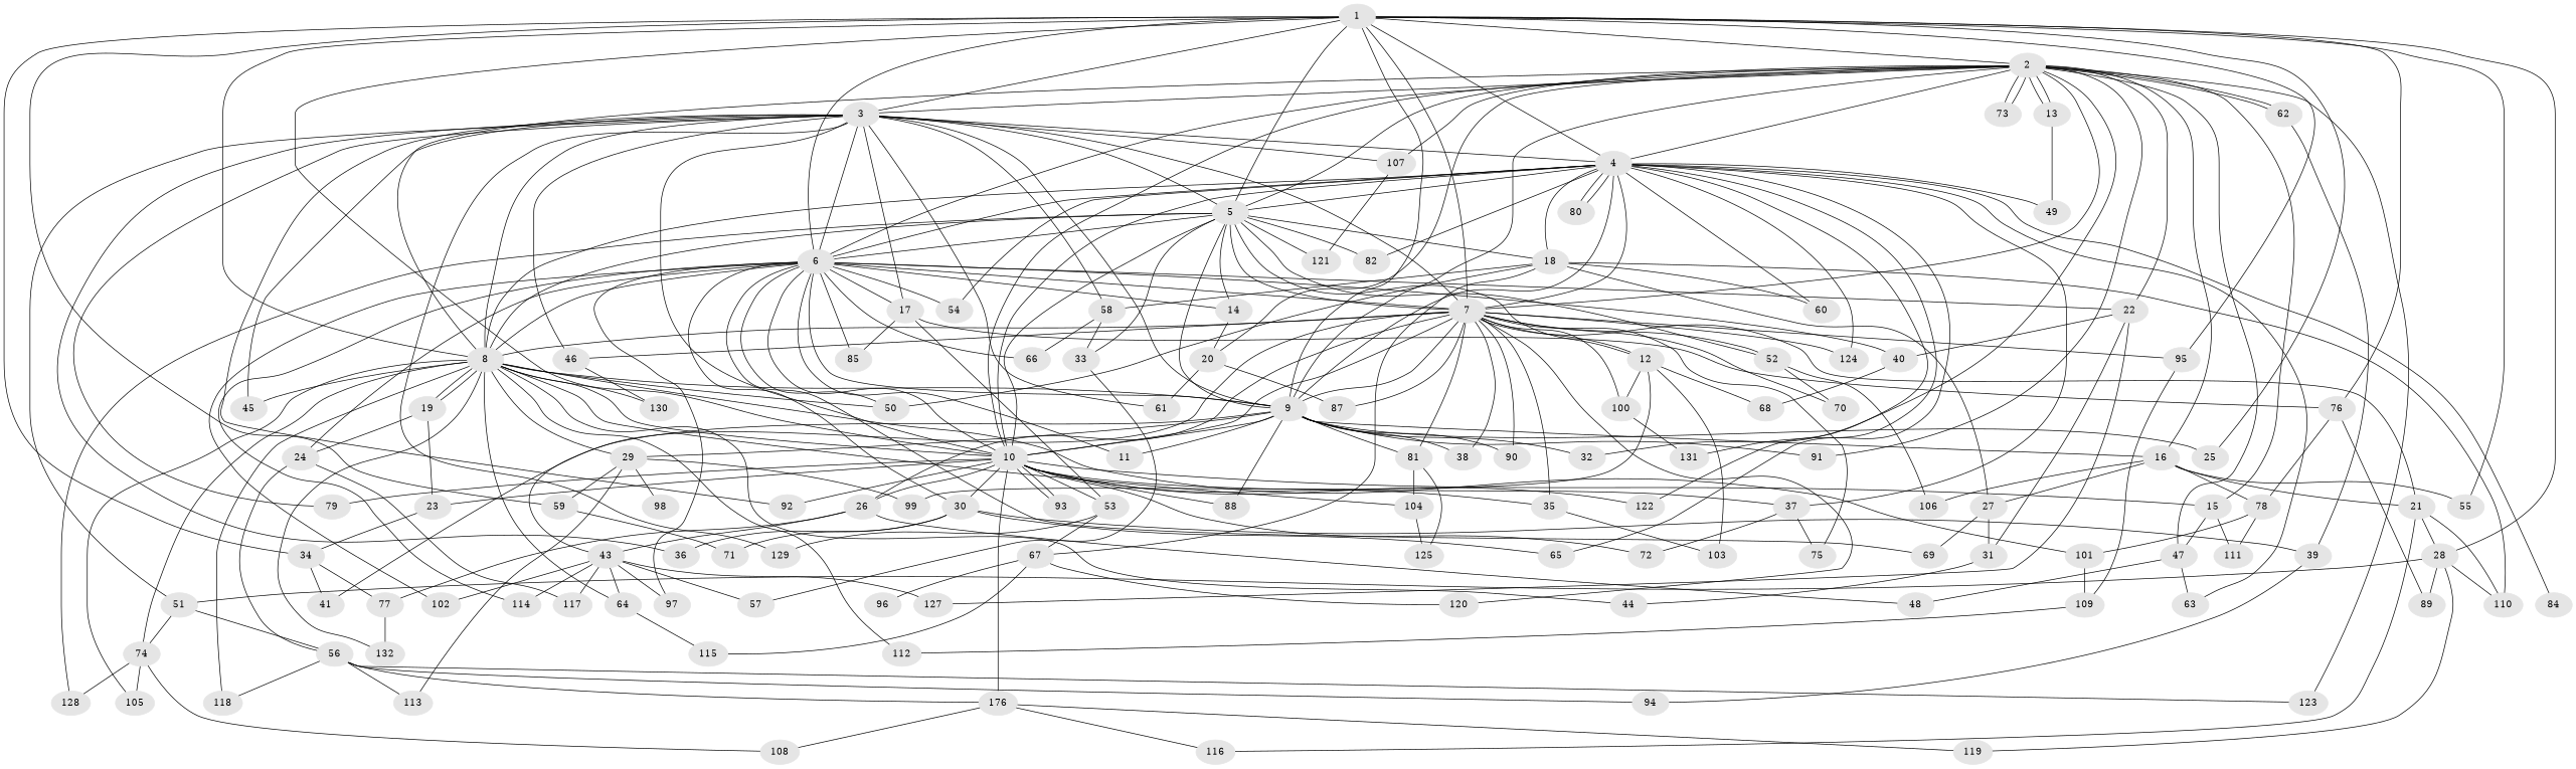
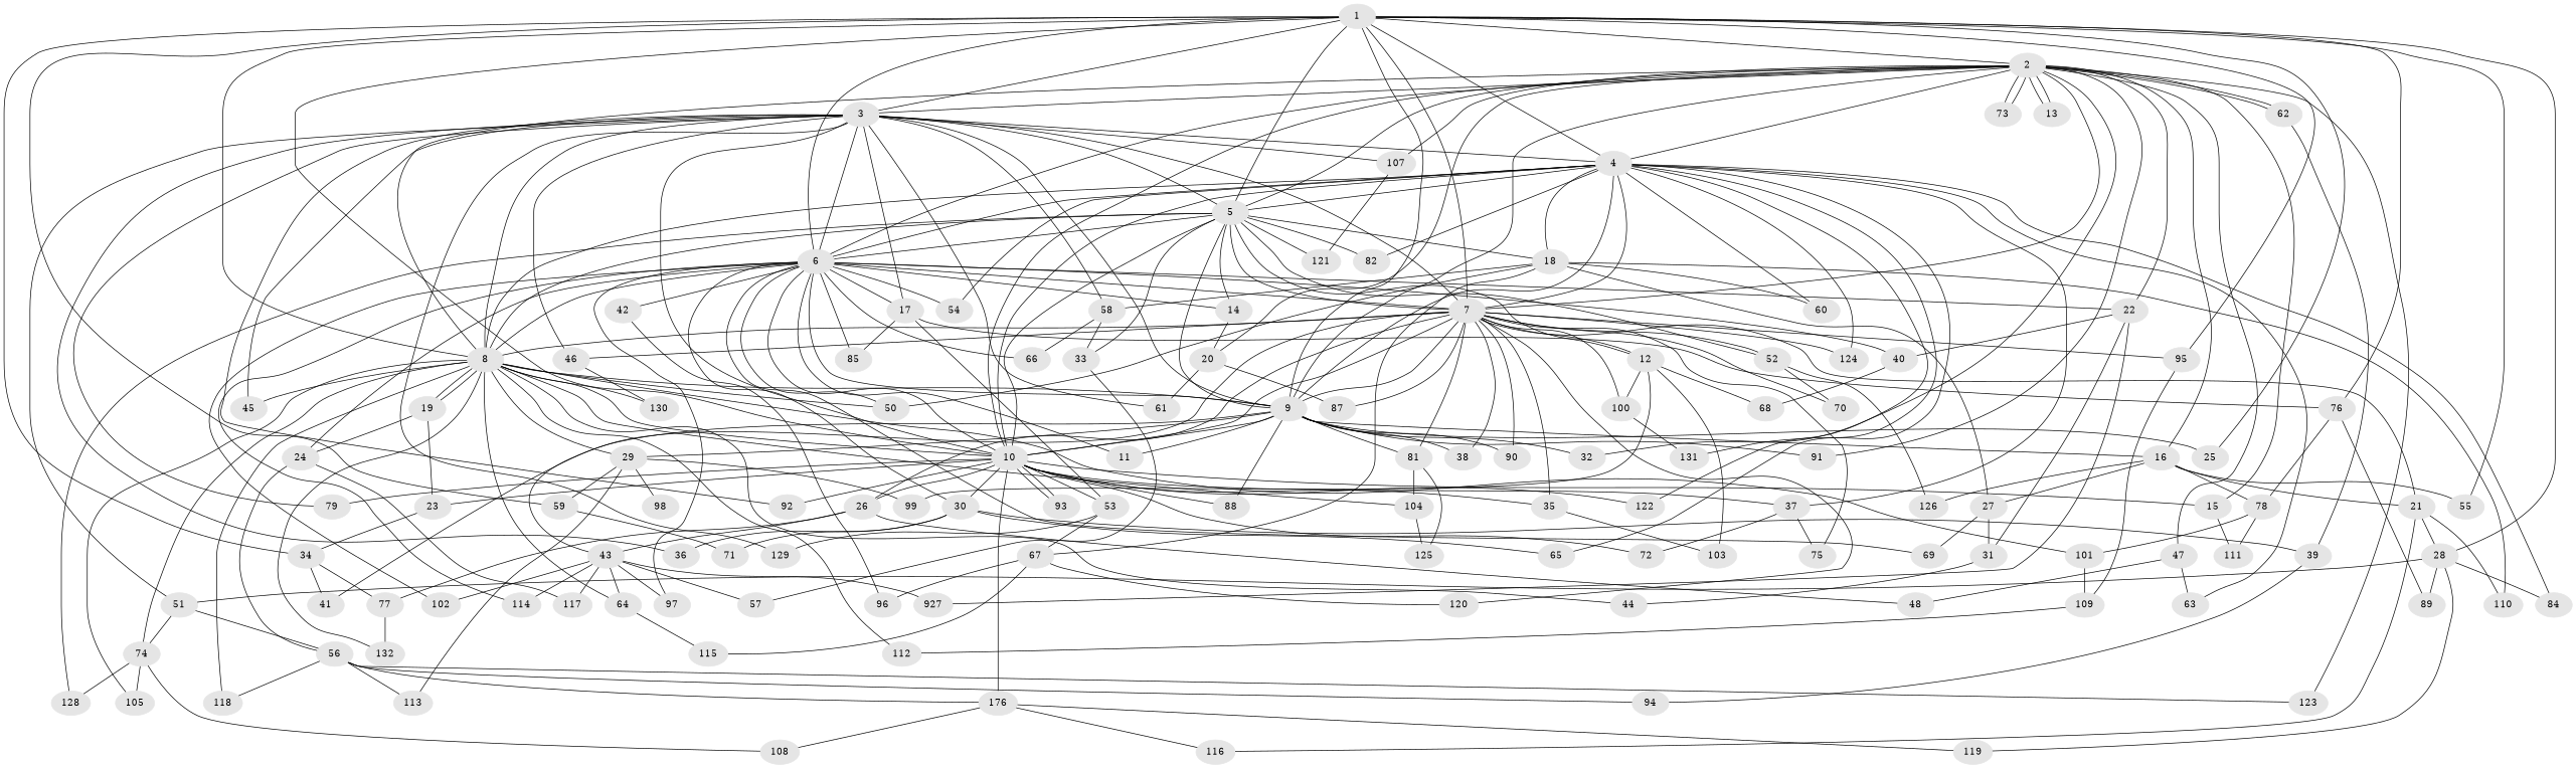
  graph {
    node [color=gray90 style=filled]
    1
    2
    3
    4
    5
    6
    7
    8
    9
    10
    25
    28
    34
    55
    59
    76
    95
    13
    15
    16
    20
    22
    32
    47
    62
    73
    91
    107
    123
    17
    36
    45
    46
    51
    58
    61
    79
    92
    129
    18
    37
-   49
    54
    60
    63
    65
-   80
    82
    84
    122
    124
    131
    12
    14
    33
    52
    121
    128
    11
    24
    30
    40
+   42
    50
    66
    69
    85
    97
    102
    114
    21
    26
    35
    38
    43
    70
    75
    81
    87
    90
    100
    120
    19
    29
    44
    64
    74
    101
    104
    105
    112
    118
    130
    132
    41
    88
    23
    53
    72
    93
    n101 [label=176]
    89
    119
    77
    71
    78
    109
    111
    27
-   126 [label=106]
+   126
    31
-   127
+   127 [label=927]
    39
    94
    48
    56
    67
    110
    68
    99
    103
    57
    117
    96
    116
    125
    98
    113
    115
    108
    1 -- 2
    1 -- 3
    1 -- 4
    1 -- 5
    1 -- 6
    1 -- 7
    1 -- 8
    1 -- 9
    1 -- 10
    1 -- 25
    1 -- 28
    1 -- 34
    1 -- 55
    1 -- 59
    1 -- 76
    1 -- 95
    2 -- 3
    2 -- 4
    2 -- 5
    2 -- 6
    2 -- 7
    2 -- 8
    2 -- 9
    2 -- 10
    2 -- 13
    2 -- 13
    2 -- 15
    2 -- 16
    2 -- 20
    2 -- 22
    2 -- 32
    2 -- 47
    2 -- 62
    2 -- 62
    2 -- 73
    2 -- 73
    2 -- 91
    2 -- 107
    2 -- 123
    3 -- 4
    3 -- 5
    3 -- 6
    3 -- 7
    3 -- 8
    3 -- 9
    3 -- 10
    3 -- 107
    3 -- 17
    3 -- 36
    3 -- 45
    3 -- 46
    3 -- 51
    3 -- 58
    3 -- 61
    3 -- 79
    3 -- 92
    3 -- 129
    4 -- 5
    4 -- 6
    4 -- 7
    4 -- 8
    4 -- 9
    4 -- 10
    4 -- 18
    4 -- 37
-   4 -- 49
    4 -- 54
    4 -- 60
    4 -- 63
    4 -- 65
-   4 -- 80
-   4 -- 80
    4 -- 82
    4 -- 84
    4 -- 122
    4 -- 124
    4 -- 131
    5 -- 6
    5 -- 7
    5 -- 8
    5 -- 9
    5 -- 10
    5 -- 18
    5 -- 82
    5 -- 12
    5 -- 14
    5 -- 33
    5 -- 52
    5 -- 121
    5 -- 128
    6 -- 7
    6 -- 8
    6 -- 9
    6 -- 10
    6 -- 22
    6 -- 17
    6 -- 54
    6 -- 14
    6 -- 11
    6 -- 24
    6 -- 30
    6 -- 40
+   6 -- 42
    6 -- 50
    6 -- 66
    6 -- 69
    6 -- 85
    6 -- 97
    6 -- 102
    6 -- 114
    7 -- 8
    7 -- 9
    7 -- 10
    7 -- 95
    7 -- 46
    7 -- 124
    7 -- 12
    7 -- 52
    7 -- 21
    7 -- 26
    7 -- 35
    7 -- 38
    7 -- 43
    7 -- 70
    7 -- 75
    7 -- 81
    7 -- 87
    7 -- 90
    7 -- 100
    7 -- 120
    8 -- 9
    8 -- 10
    8 -- 45
    8 -- 50
    8 -- 19
    8 -- 19
    8 -- 29
    8 -- 44
    8 -- 64
    8 -- 74
    8 -- 101
    8 -- 104
    8 -- 105
    8 -- 112
    8 -- 118
    8 -- 130
    8 -- 132
    9 -- 10
    9 -- 25
    9 -- 16
    9 -- 32
    9 -- 91
    9 -- 11
    9 -- 38
    9 -- 81
    9 -- 90
    9 -- 29
    9 -- 41
    9 -- 88
    10 -- 15
    10 -- 79
    10 -- 92
    10 -- 37
    10 -- 122
    10 -- 30
    10 -- 26
    10 -- 35
    10 -- 88
    10 -- 23
    10 -- 53
    10 -- 72
    10 -- 93
    10 -- 93
    10 -- n101
    28 -- 51
-   28 -- 110
+   28 -- 84
    28 -- 89
    28 -- 119
    34 -- 41
    34 -- 77
    59 -- 71
    76 -- 89
    76 -- 78
    95 -- 109
-   13 -- 49
-   15 -- 47
    15 -- 111
    16 -- 55
    16 -- 21
    16 -- 78
    16 -- 27
    16 -- 126
    20 -- 61
    20 -- 87
    22 -- 40
    22 -- 31
    22 -- 127
    47 -- 63
    47 -- 48
    62 -- 39
    107 -- 121
    17 -- 76
    17 -- 85
    17 -- 53
    46 -- 130
    51 -- 74
    51 -- 56
    58 -- 33
    58 -- 66
    18 -- 58
    18 -- 60
    18 -- 50
    18 -- 27
    18 -- 67
    18 -- 110
    37 -- 75
    37 -- 72
    12 -- 100
    12 -- 68
    12 -- 99
    12 -- 103
    14 -- 20
    33 -- 57
    52 -- 70
    52 -- 126
    24 -- 56
    24 -- 117
    30 -- 36
    30 -- 65
    30 -- 71
    30 -- 39
    40 -- 68
+   42 -- 96
    21 -- 28
    21 -- 110
    21 -- 116
    26 -- 43
    26 -- 77
    26 -- 48
    35 -- 103
    43 -- 97
    43 -- 102
    43 -- 114
    43 -- 64
    43 -- 127
    43 -- 57
    43 -- 117
    81 -- 104
    81 -- 125
    100 -- 131
    19 -- 24
    19 -- 23
    29 -- 59
    29 -- 99
    29 -- 98
    29 -- 113
    64 -- 115
    74 -- 128
    74 -- 105
    74 -- 108
    101 -- 109
    104 -- 125
    23 -- 34
    53 -- 129
    53 -- 67
    n101 -- 119
    n101 -- 116
    n101 -- 108
    77 -- 132
    78 -- 101
    78 -- 111
    109 -- 112
    27 -- 69
    27 -- 31
    31 -- 44
    39 -- 94
    56 -- 123
    56 -- 118
    56 -- n101
    56 -- 94
    56 -- 113
    67 -- 120
    67 -- 96
    67 -- 115
  }
